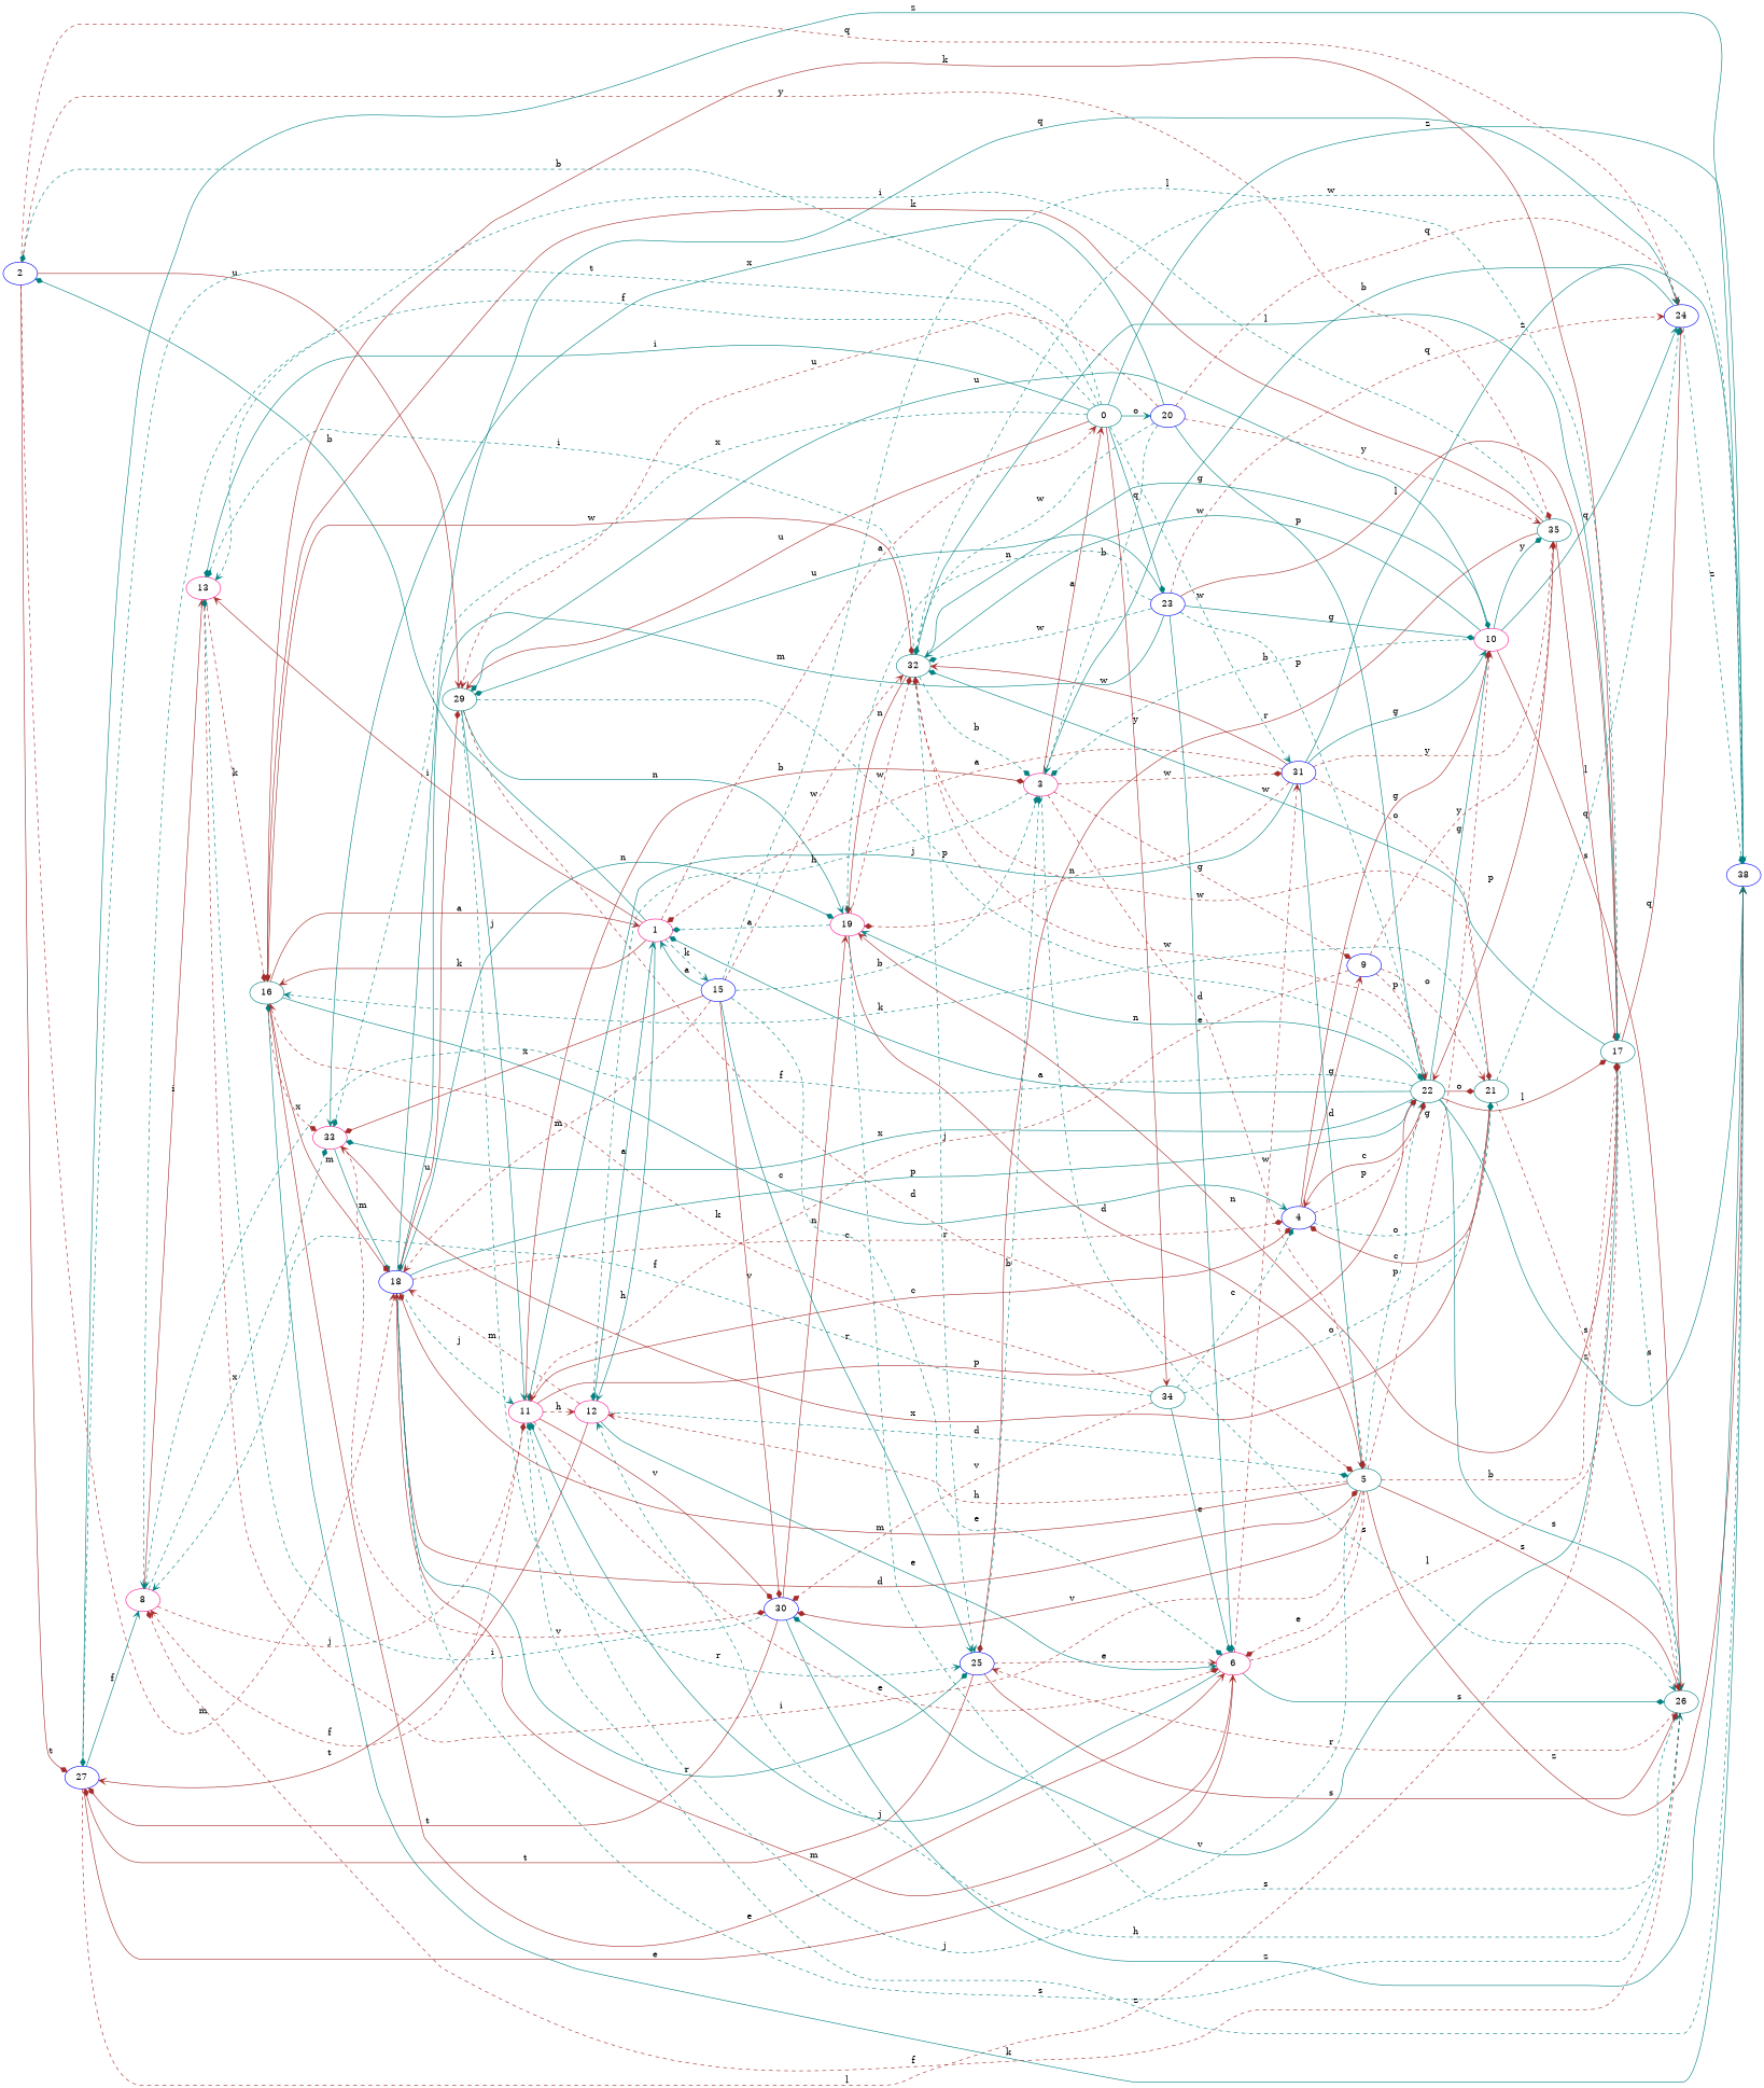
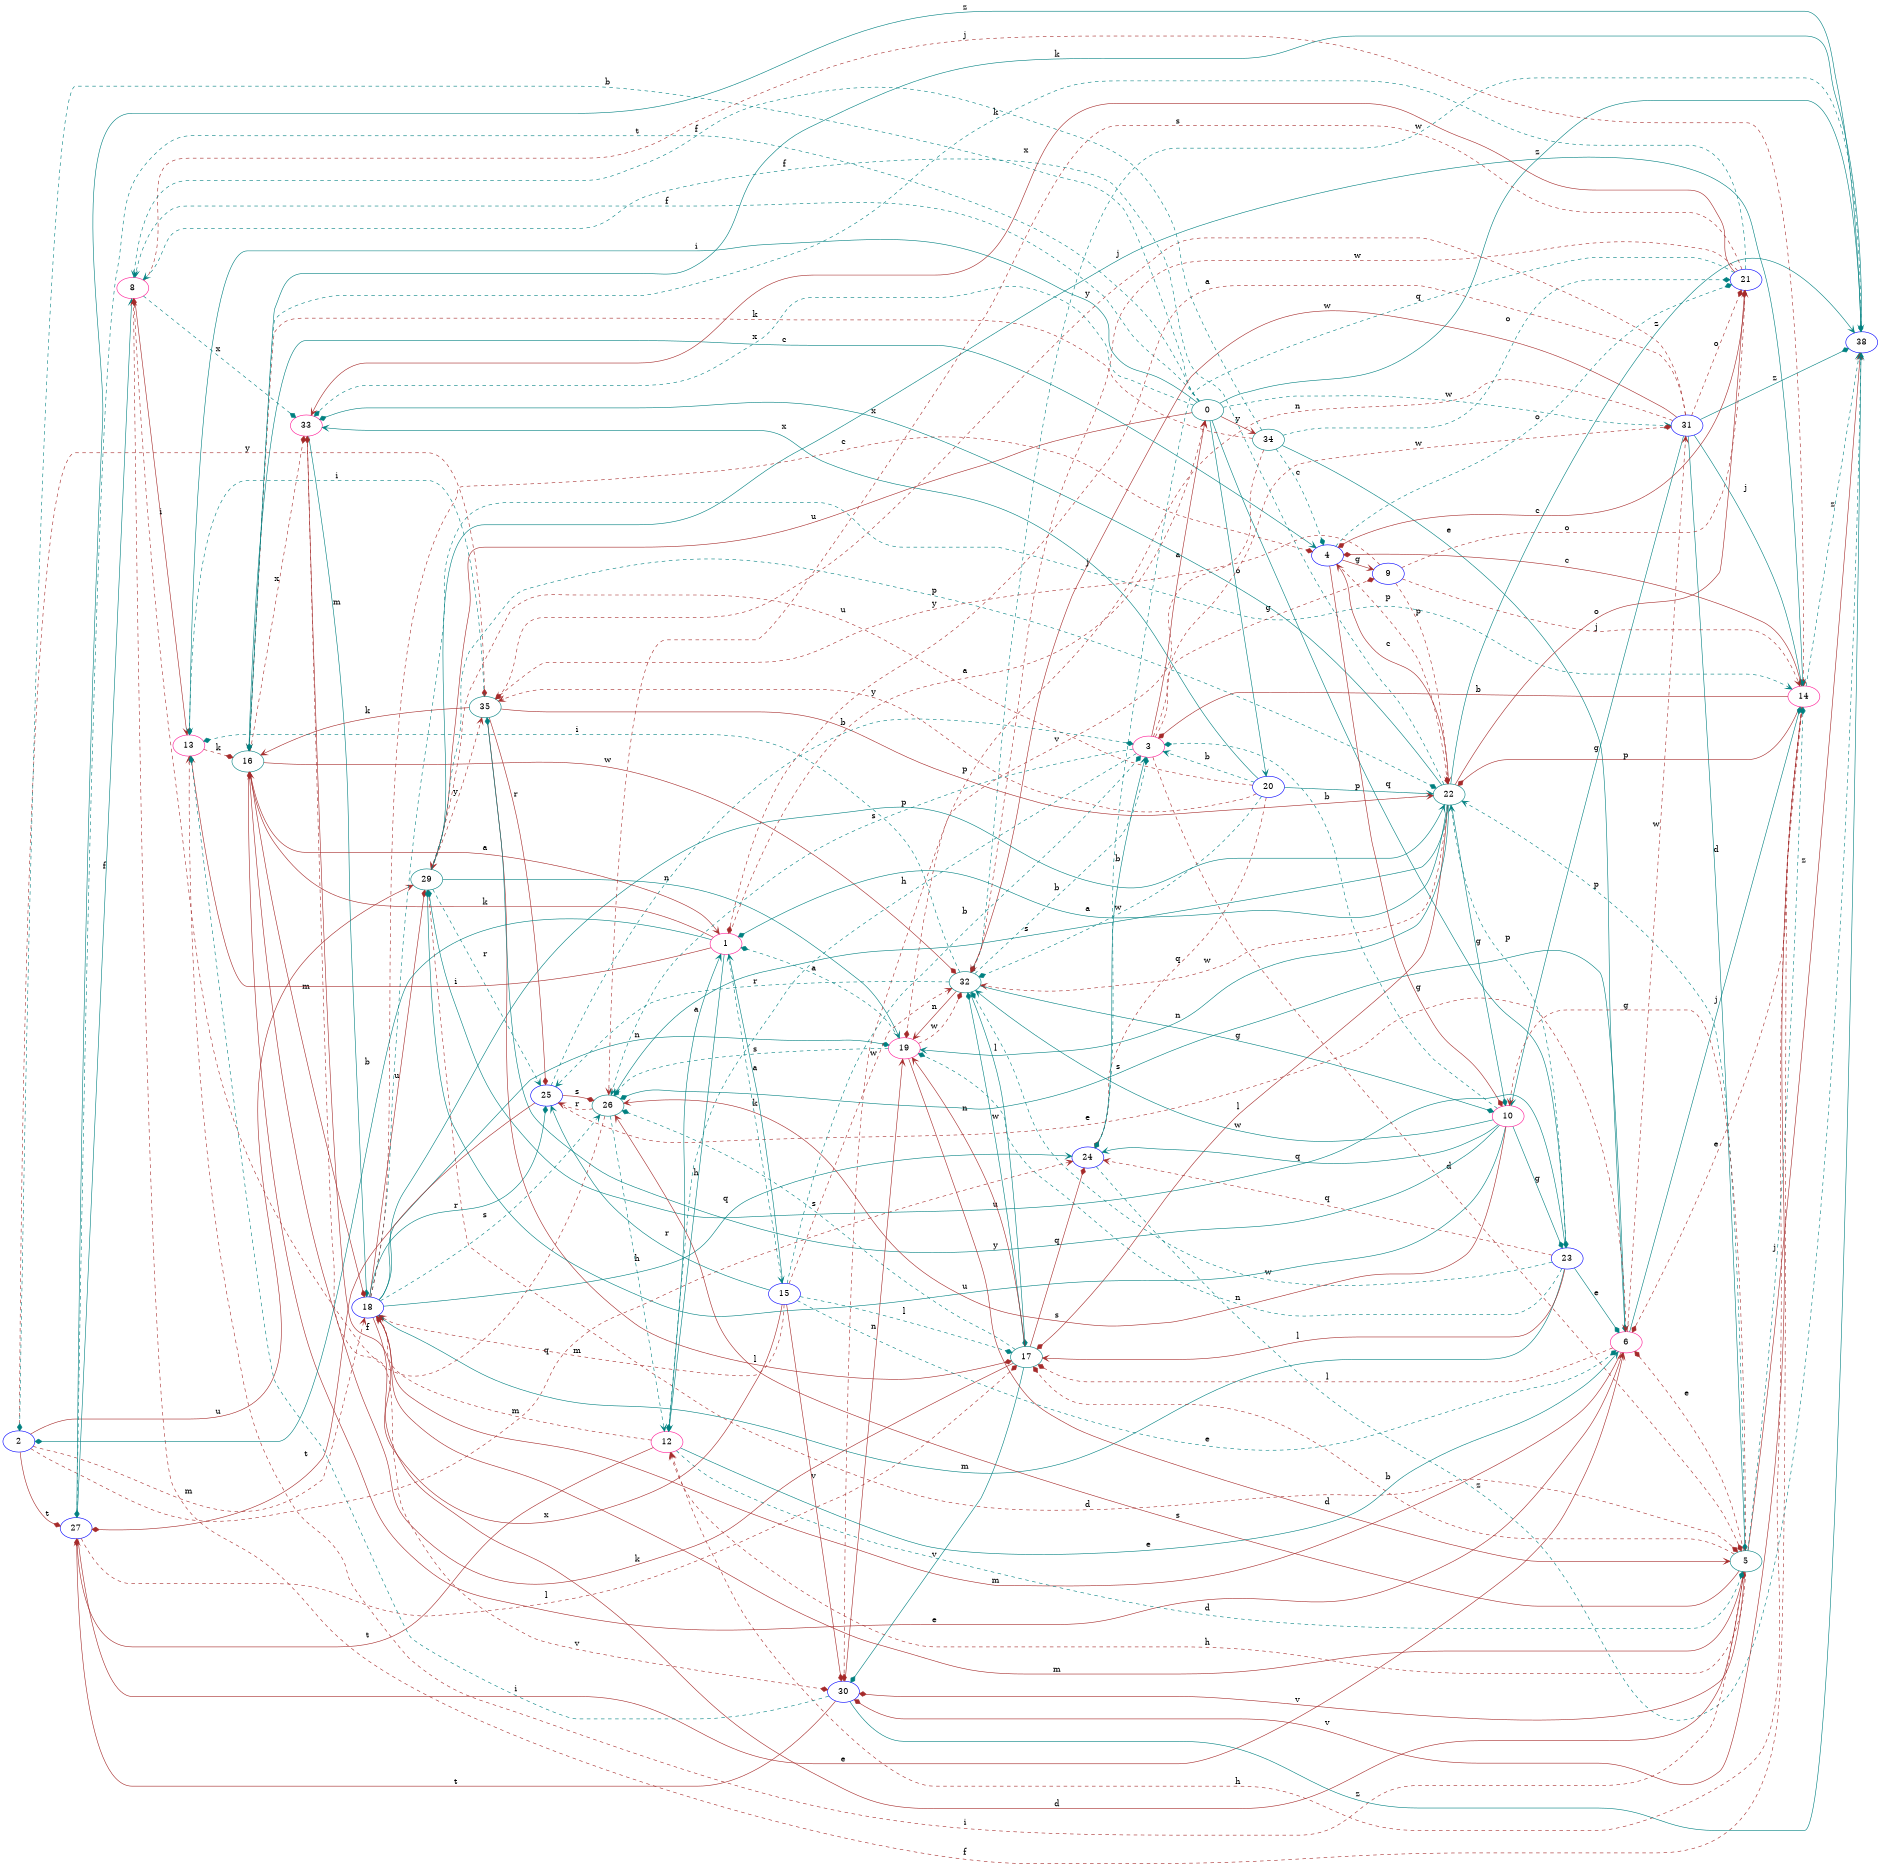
  strict digraph {
    rankdir=LR
    node [color=blue]
    edge [arrowhead=diamond color=brown style=solid]
    2
    0 [color=teal]
    8 [color=deeppink]
    13 [color=deeppink]
    20
    23
    27
    29 [color=teal]
    31
    34 [color=teal]
    38
    33 [color=deeppink]
    18
    24
    35 [color=teal]
-   14 [color=deeppink label=11]
+   14 [color=deeppink]
    16 [color=teal]
    3 [color=deeppink]
    22 [color=teal]
    32 [color=teal]
    10 [color=deeppink]
    6 [color=deeppink]
    17 [color=teal]
    19 [color=deeppink]
    5 [color=teal]
    25
    1 [color=deeppink]
-   21 [color=teal]
+   21
    4
    30
    12 [color=deeppink]
    15
    26 [color=teal]
    9
    2 -> 27 [label=t]
    2 -> 29 [arrowhead=vee label=u]
    2 -> 18 [arrowhead=vee label=m style=dashed]
    2 -> 24 [arrowhead=vee label=q style=dashed]
    2 -> 35 [label=y style=dashed]
    0 -> 2 [color=teal label=b style=dashed]
    0 -> 8 [arrowhead=vee color=teal label=f style=dashed]
    0 -> 13 [color=teal label=i]
    0 -> 20 [arrowhead=vee color=teal label=o]
    0 -> 23 [color=teal label=q]
    0 -> 27 [color=teal label=t style=dashed]
    0 -> 29 [arrowhead=vee label=u]
    0 -> 31 [arrowhead=vee color=teal label=w style=dashed]
    0 -> 34 [arrowhead=vee label=y]
    0 -> 38 [arrowhead=vee color=teal label=z]
    0 -> 33 [color=teal label=x style=dashed]
    8 -> 13 [arrowhead=vee label=i]
    8 -> 33 [color=teal label=x style=dashed]
    8 -> 14 [label=j style=dashed]
    13 -> 16 [label=k style=dashed]
    20 -> 29 [arrowhead=vee label=u style=dashed]
    20 -> 33 [arrowhead=vee color=teal label=x]
    20 -> 24 [label=q style=dashed]
    20 -> 35 [arrowhead=vee label=y style=dashed]
    20 -> 3 [arrowhead=vee color=teal label=b style=dashed]
    20 -> 22 [arrowhead=vee color=teal label=p]
    20 -> 32 [color=teal label=w style=dashed]
    23 -> 29 [color=teal label=u]
    23 -> 18 [color=teal label=m]
    23 -> 24 [arrowhead=vee label=q style=dashed]
    23 -> 22 [arrowhead=vee color=teal label=p style=dashed]
    23 -> 32 [color=teal label=w style=dashed]
-   23 -> 10 [color=teal label=g]
+   10 -> 23 [color=teal label=g]
    23 -> 6 [color=teal label=e]
    23 -> 17 [arrowhead=vee label=l]
    23 -> 19 [color=teal label=n style=dashed]
    27 -> 8 [arrowhead=vee color=teal label=f]
    27 -> 38 [color=teal label=z]
    27 -> 6 [arrowhead=vee label=e]
    27 -> 17 [label=l style=dashed]
+   29 -> 35 [arrowhead=vee label=y style=dashed]
    29 -> 14 [arrowhead=vee color=teal label=j]
    29 -> 22 [color=teal label=p style=dashed]
    29 -> 19 [arrowhead=vee color=teal label=n]
    29 -> 5 [label=d style=dashed]
    29 -> 25 [arrowhead=vee color=teal label=r style=dashed]
    31 -> 38 [color=teal label=z]
    31 -> 35 [arrowhead=vee label=y style=dashed]
    31 -> 14 [color=teal label=j]
    31 -> 32 [arrowhead=vee label=w]
    31 -> 10 [arrowhead=vee color=teal label=g]
    31 -> 19 [label=n style=dashed]
    31 -> 5 [color=teal label=d]
    31 -> 1 [label=a style=dashed]
    31 -> 21 [label=o style=dashed]
    34 -> 8 [arrowhead=vee color=teal label=f style=dashed]
    34 -> 16 [arrowhead=vee label=k style=dashed]
    34 -> 6 [color=teal label=e]
    34 -> 21 [color=teal label=o style=dashed]
    34 -> 4 [color=teal label=c style=dashed]
    34 -> 30 [label=v style=dashed]
    38 -> 16 [color=teal label=k]
    38 -> 32 [color=teal label=w style=dashed]
    33 -> 18 [color=teal label=m]
    33 -> 30 [label=v style=dashed]
    18 -> 29 [label=u]
    18 -> 24 [arrowhead=vee color=teal label=q]
    18 -> 14 [arrowhead=vee color=teal label=j style=dashed]
    18 -> 22 [arrowhead=vee color=teal label=p]
    18 -> 19 [color=teal label=n]
    18 -> 5 [label=d]
    18 -> 25 [color=teal label=r]
    18 -> 4 [label=c style=dashed]
    18 -> 26 [arrowhead=vee color=teal label=s style=dashed]
    24 -> 38 [color=teal label=z style=dashed]
    24 -> 3 [arrowhead=vee color=teal label=b]
    35 -> 13 [arrowhead=vee color=teal label=i style=dashed]
    35 -> 16 [arrowhead=vee label=k]
    35 -> 22 [arrowhead=vee label=p]
    35 -> 17 [label=l]
    35 -> 25 [label=r]
    14 -> 8 [arrowhead=vee label=f style=dashed]
    14 -> 38 [arrowhead=vee color=teal label=z style=dashed]
    14 -> 3 [label=b]
    14 -> 22 [label=p]
    14 -> 6 [label=e style=dashed]
    14 -> 4 [label=c]
    14 -> 30 [label=v]
    14 -> 12 [arrowhead=vee label=h style=dashed]
    16 -> 33 [label=x style=dashed]
    16 -> 18 [label=m]
    16 -> 32 [label=w]
    16 -> 6 [arrowhead=vee label=e]
    16 -> 1 [arrowhead=vee label=a]
    16 -> 4 [arrowhead=vee color=teal label=c]
    3 -> 0 [arrowhead=vee label=a]
    3 -> 31 [label=w style=dashed]
    3 -> 5 [label=d style=dashed]
    3 -> 12 [color=teal label=h style=dashed]
    3 -> 26 [arrowhead=vee color=teal label=s style=dashed]
    3 -> 9 [label=g style=dashed]
    22 -> 8 [arrowhead=vee color=teal label=f style=dashed]
    22 -> 38 [arrowhead=vee color=teal label=z]
    22 -> 33 [color=teal label=x]
    22 -> 32 [arrowhead=vee label=w style=dashed]
    22 -> 10 [color=teal label=g]
    22 -> 17 [label=l]
    22 -> 19 [arrowhead=vee color=teal label=n]
    22 -> 1 [color=teal label=a]
    22 -> 21 [label=o]
    22 -> 4 [arrowhead=vee label=c]
    22 -> 26 [arrowhead=vee color=teal label=s]
    32 -> 13 [color=teal label=i style=dashed]
    32 -> 3 [color=teal label=b style=dashed]
    32 -> 10 [color=teal label=g]
    32 -> 17 [color=teal label=l]
    32 -> 19 [arrowhead=vee label=n]
    32 -> 25 [arrowhead=vee color=teal label=r style=dashed]
    10 -> 29 [color=teal label=u]
    10 -> 24 [arrowhead=vee color=teal label=q]
    10 -> 35 [color=teal label=y]
    10 -> 3 [color=teal label=b style=dashed]
    10 -> 32 [arrowhead=vee color=teal label=w]
    10 -> 26 [arrowhead=vee label=s]
    6 -> 31 [arrowhead=vee label=w style=dashed]
    6 -> 18 [arrowhead=vee label=m]
    6 -> 14 [color=teal label=j]
    6 -> 17 [label=l style=dashed]
    6 -> 26 [color=teal label=s]
    17 -> 24 [label=q]
    17 -> 16 [label=k]
    17 -> 32 [color=teal label=w]
    17 -> 19 [arrowhead=vee label=n]
    17 -> 30 [color=teal label=v]
    17 -> 26 [color=teal label=s style=dashed]
    19 -> 32 [label=w style=dashed]
    19 -> 5 [arrowhead=vee label=d]
    19 -> 1 [color=teal label=a style=dashed]
    19 -> 26 [color=teal label=s style=dashed]
    5 -> 13 [arrowhead=vee label=i style=dashed]
    5 -> 38 [arrowhead=vee label=z]
    5 -> 18 [label=m]
    5 -> 14 [color=teal label=j style=dashed]
    5 -> 22 [arrowhead=vee color=teal label=p style=dashed]
    5 -> 10 [arrowhead=vee label=g style=dashed]
    5 -> 6 [label=e style=dashed]
    5 -> 17 [label=b style=dashed]
    5 -> 30 [label=v]
    5 -> 12 [arrowhead=vee label=h style=dashed]
    5 -> 26 [arrowhead=vee label=s]
    25 -> 27 [label=t]
    25 -> 3 [color=teal label=b style=dashed]
    25 -> 6 [arrowhead=vee label=e style=dashed]
    25 -> 26 [label=s]
    1 -> 2 [color=teal label=b]
    1 -> 0 [arrowhead=vee label=a style=dashed]
    1 -> 13 [arrowhead=vee label=i]
    1 -> 16 [arrowhead=vee label=k]
    1 -> 12 [arrowhead=vee color=teal label=h]
    1 -> 15 [arrowhead=vee color=teal label=k style=dashed]
    21 -> 33 [arrowhead=vee label=x]
    21 -> 24 [color=teal label=q style=dashed]
    21 -> 16 [arrowhead=vee color=teal label=k style=dashed]
    21 -> 32 [label=w style=dashed]
    21 -> 4 [label=c]
    21 -> 26 [arrowhead=vee label=s style=dashed]
    4 -> 22 [label=p style=dashed]
    4 -> 10 [label=g]
    4 -> 21 [color=teal label=o style=dashed]
    4 -> 9 [arrowhead=vee label=g]
    30 -> 13 [color=teal label=i style=dashed]
    30 -> 27 [label=t]
    30 -> 38 [arrowhead=vee color=teal label=z]
    30 -> 19 [arrowhead=vee label=n]
    12 -> 27 [arrowhead=vee label=t]
    12 -> 18 [arrowhead=vee label=m style=dashed]
    12 -> 6 [arrowhead=vee color=teal label=e]
    12 -> 5 [color=teal label=d style=dashed]
    12 -> 1 [arrowhead=vee color=teal label=a]
    15 -> 33 [label=x]
    15 -> 18 [arrowhead=vee label=m style=dashed]
    15 -> 3 [color=teal label=b style=dashed]
    15 -> 32 [arrowhead=vee label=w style=dashed]
    15 -> 6 [color=teal label=e style=dashed]
    15 -> 17 [color=teal label=l style=dashed]
    15 -> 25 [arrowhead=vee color=teal label=r]
    15 -> 1 [arrowhead=vee color=teal label=a]
    15 -> 30 [label=v]
    26 -> 8 [label=f style=dashed]
    26 -> 25 [arrowhead=vee label=r style=dashed]
    26 -> 12 [arrowhead=vee color=teal label=h style=dashed]
    9 -> 35 [label=y style=dashed]
    9 -> 14 [arrowhead=vee label=j style=dashed]
    9 -> 22 [arrowhead=vee label=p style=dashed]
    9 -> 21 [arrowhead=vee label=o style=dashed]
  }
